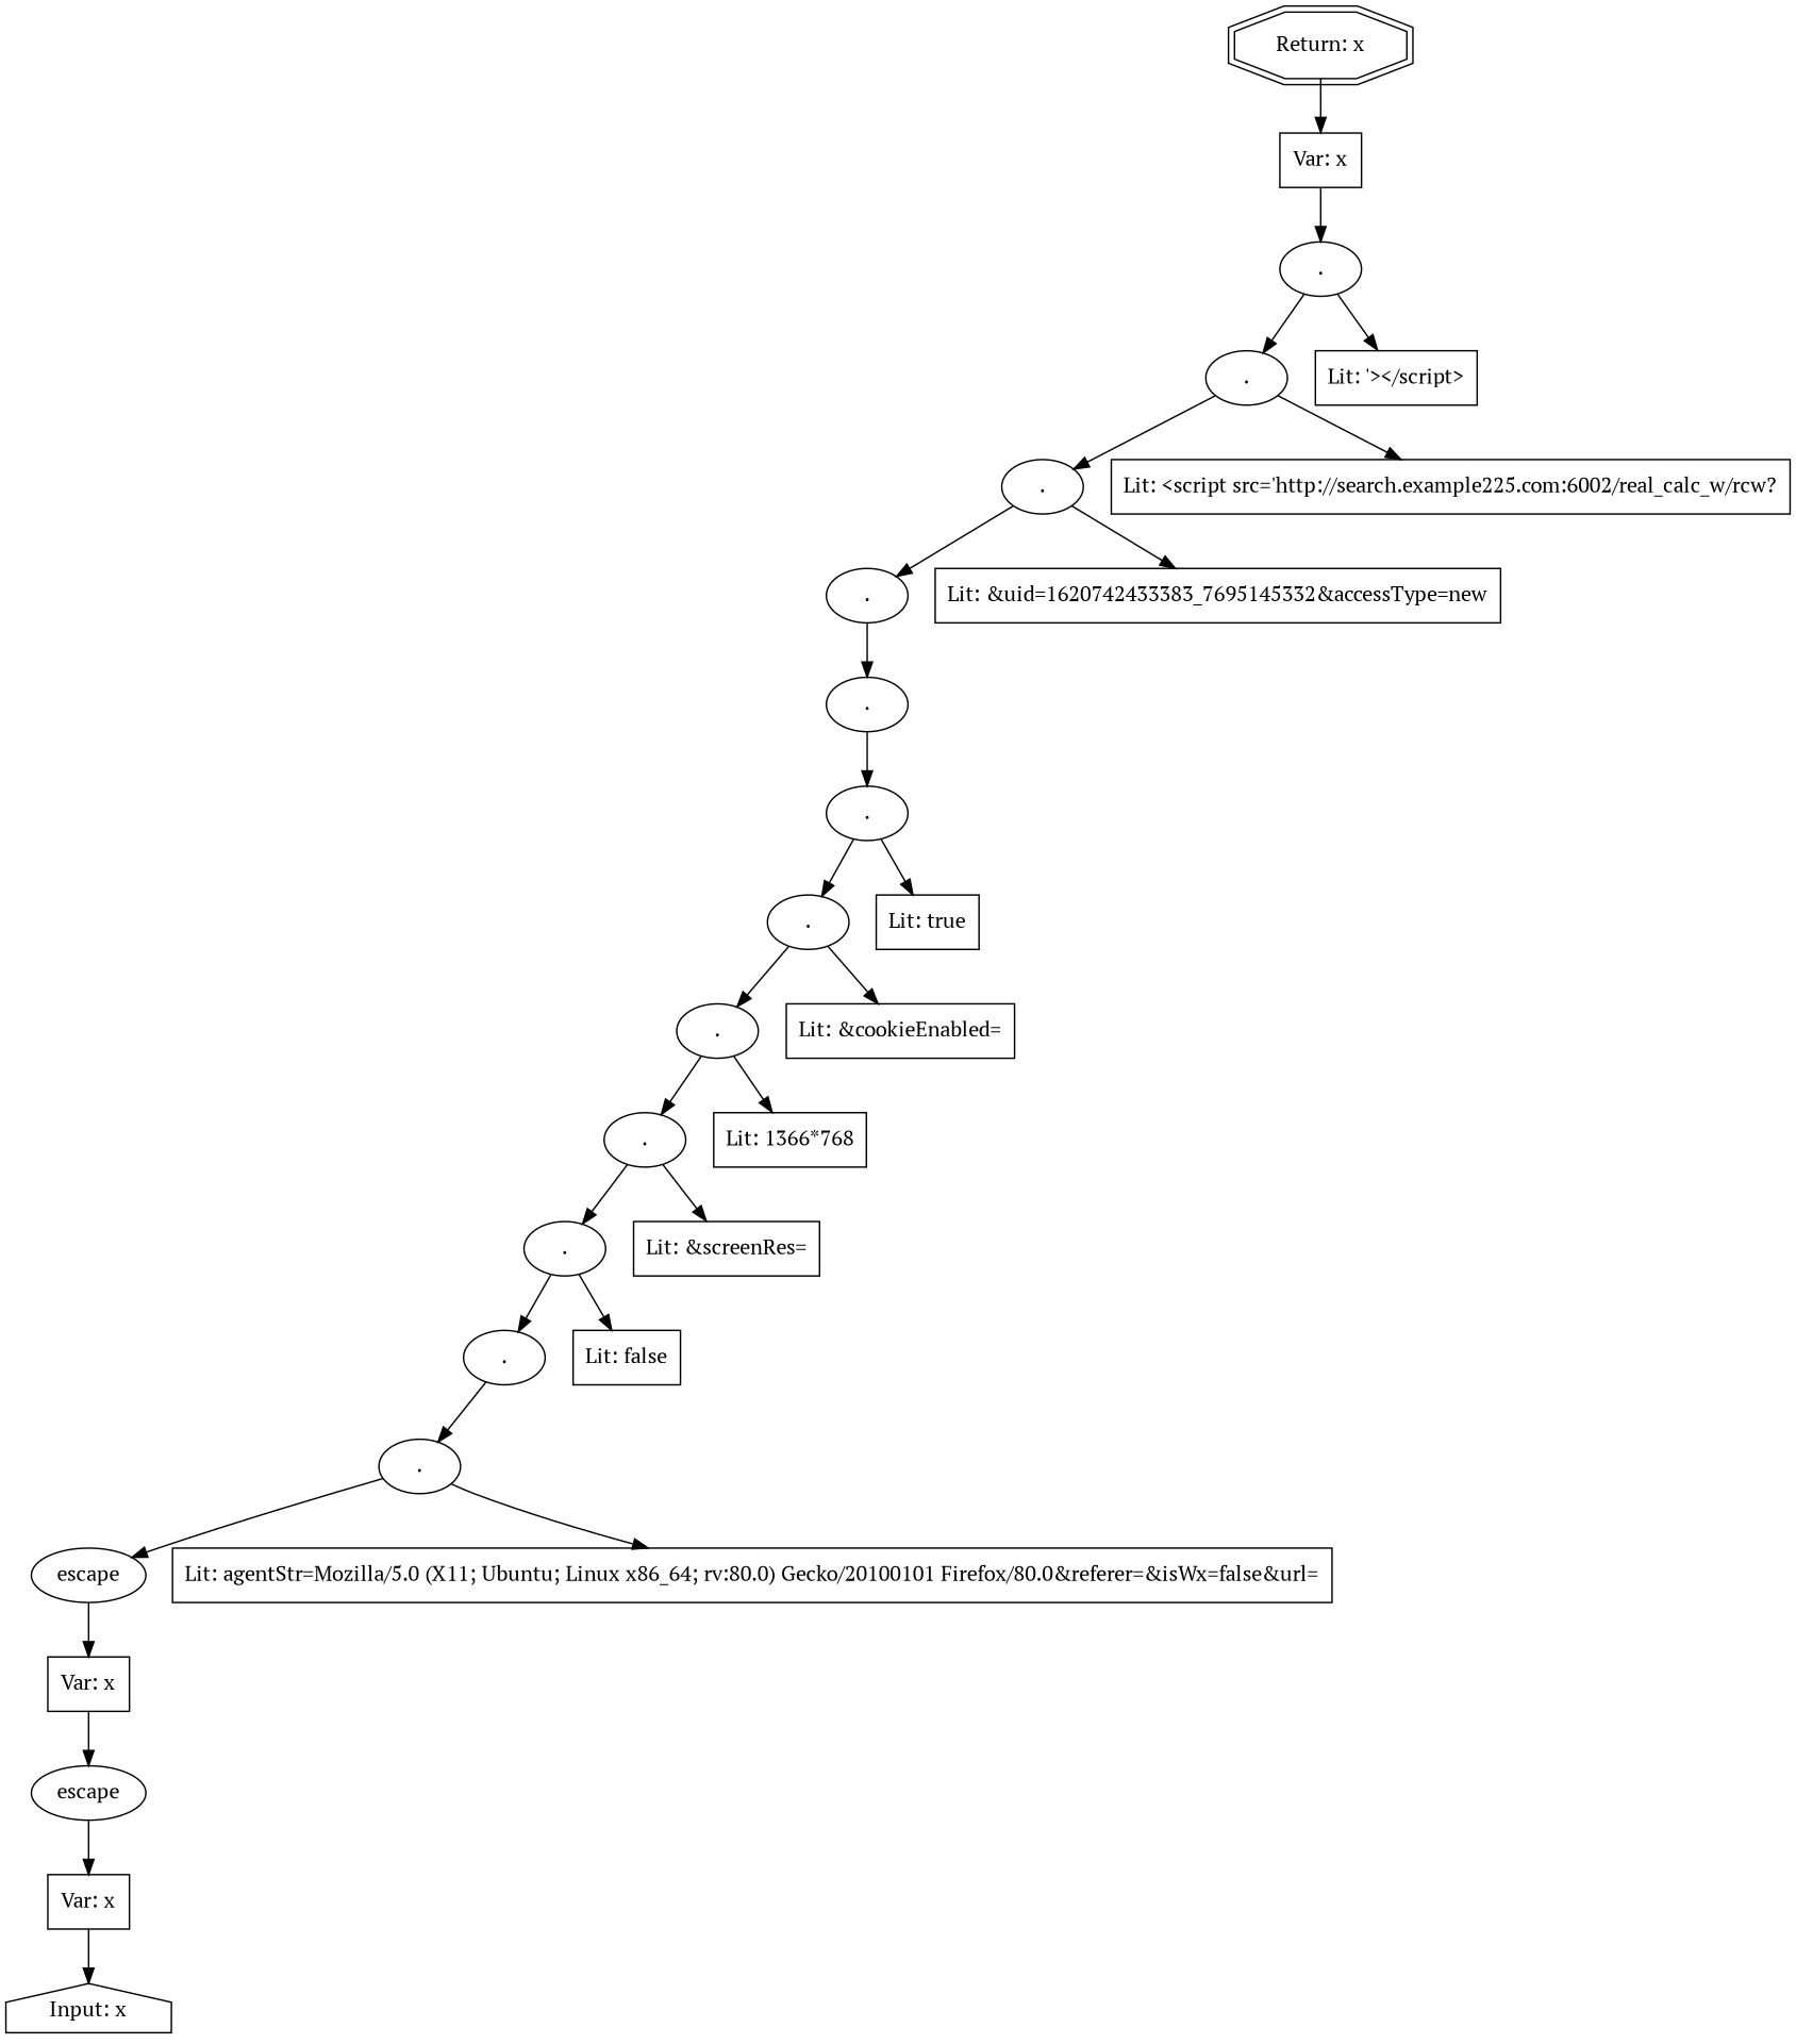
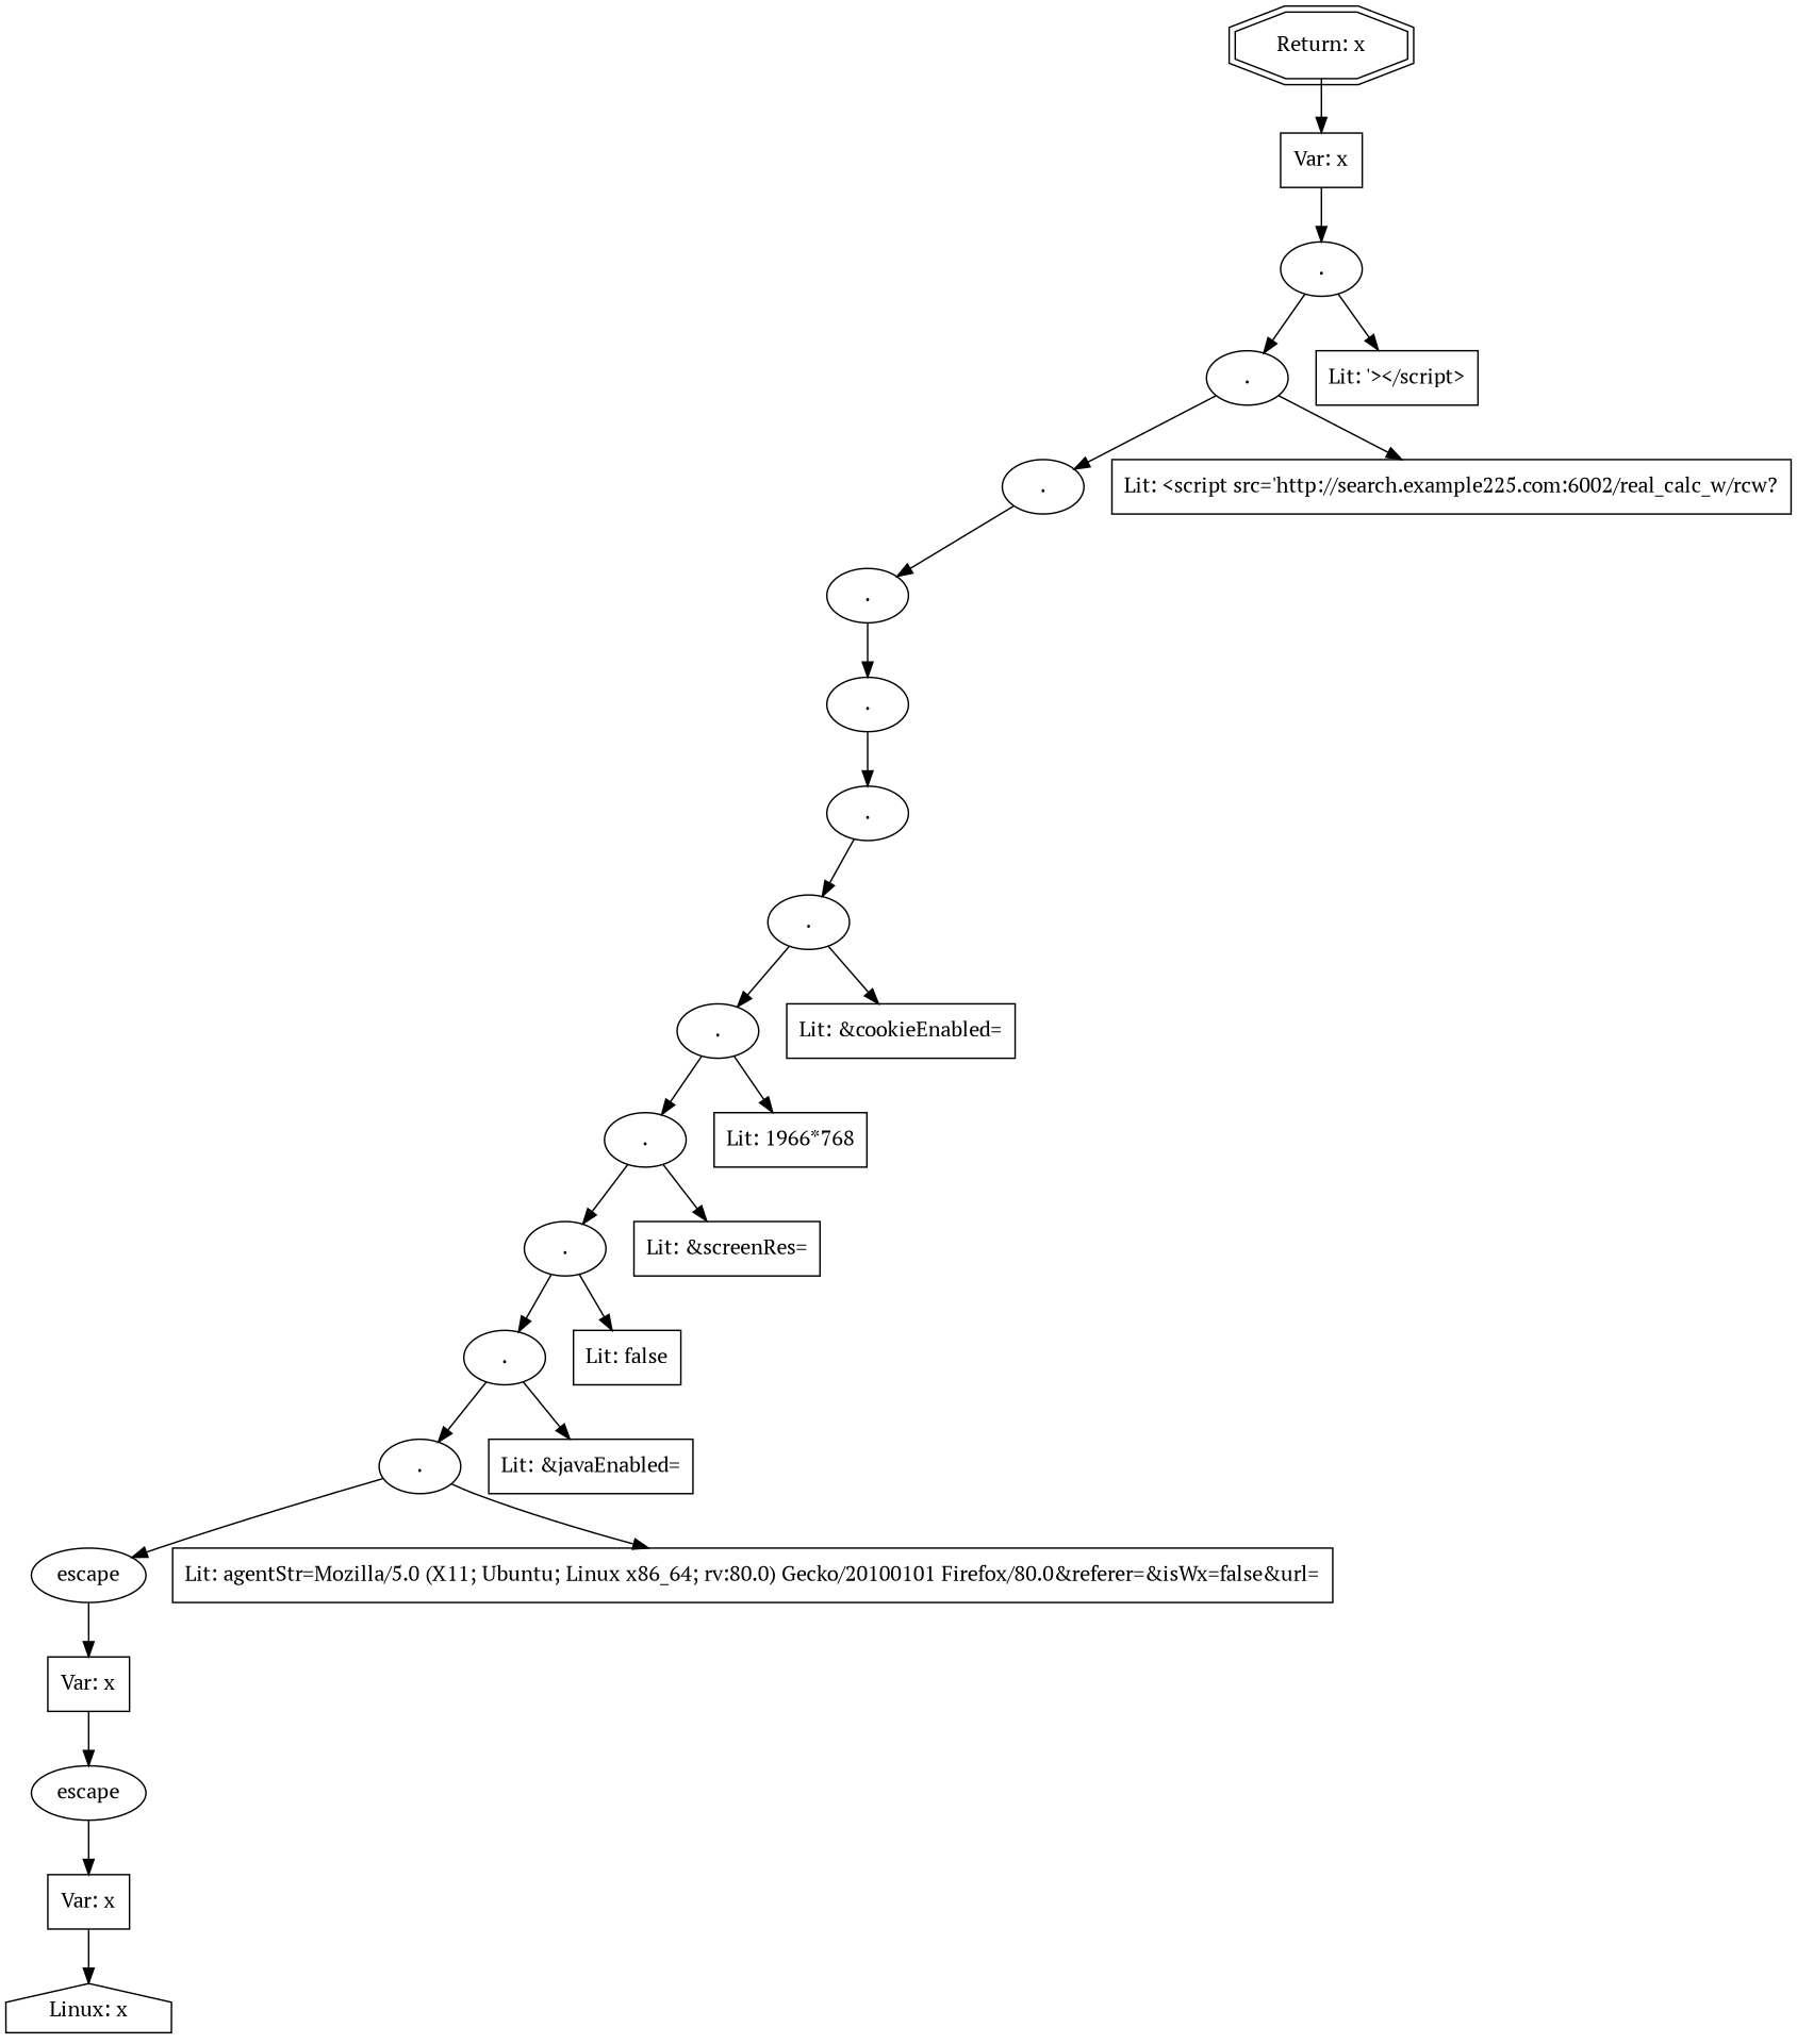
  digraph {
    fontname="PT Serif"
    node [fontname="PT Serif" shape=ellipse]
    edge [fontname="PT Serif"]
-   n1 [label="Input: x" shape=house]
+   n1 [label="Linux: x" shape=house]
    n2 [label=escape]
    n3 [label="Var: x" shape=box]
    n4 [label=escape]
    n5 [label="Var: x" shape=box]
    n6 [label="."]
    n7 [label="Lit: agentStr=Mozilla/5.0 (X11; Ubuntu; Linux x86_64; rv:80.0) Gecko/20100101 Firefox/80.0&referer=&isWx=false&url=" shape=box]
    n8 [label="."]
+   n9 [label="Lit: &javaEnabled=" shape=box]
    n10 [label="."]
    n11 [label="Lit: false" shape=box]
    n12 [label="."]
    n13 [label="Lit: &screenRes=" shape=box]
    n14 [label="."]
-   n15 [label="Lit: 1366*768" shape=box]
+   n15 [label="Lit: 1966*768" shape=box]
    n16 [label="."]
    n17 [label="Lit: &cookieEnabled=" shape=box]
    n18 [label="."]
-   n19 [label="Lit: true" shape=box]
    n20 [label="."]
    n21 [label="."]
    n22 [label="."]
-   n23 [label="Lit: &uid=1620742433383_7695145332&accessType=new" shape=box]
    n24 [label="."]
    n25 [label="Lit: <script src='http://search.example225.com:6002/real_calc_w/rcw?" shape=box]
    n26 [label="."]
    n27 [label="Lit: '></script>" shape=box]
    n28 [label="Var: x" shape=box]
    n29 [label="Return: x" shape=doubleoctagon]
    n2 -> n3
    n3 -> n1
    n4 -> n5
    n5 -> n2
    n6 -> n4
    n6 -> n7
    n8 -> n6
+   n8 -> n9
    n10 -> n8
    n10 -> n11
    n12 -> n10
    n12 -> n13
    n14 -> n12
    n14 -> n15
    n16 -> n14
    n16 -> n17
    n18 -> n16
-   n18 -> n19
    n20 -> n18
    n21 -> n20
    n22 -> n21
-   n22 -> n23
    n24 -> n22
    n24 -> n25
    n26 -> n24
    n26 -> n27
    n28 -> n26
    n29 -> n28
  }
